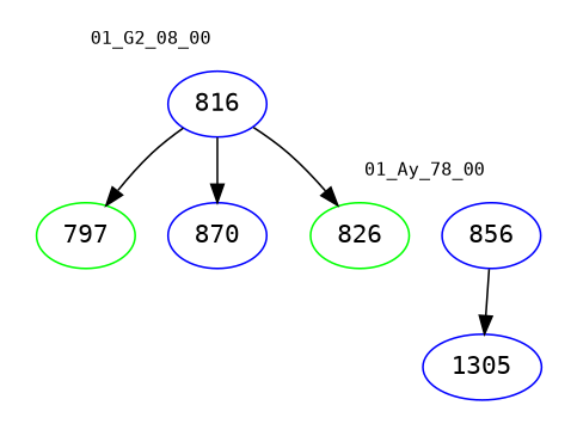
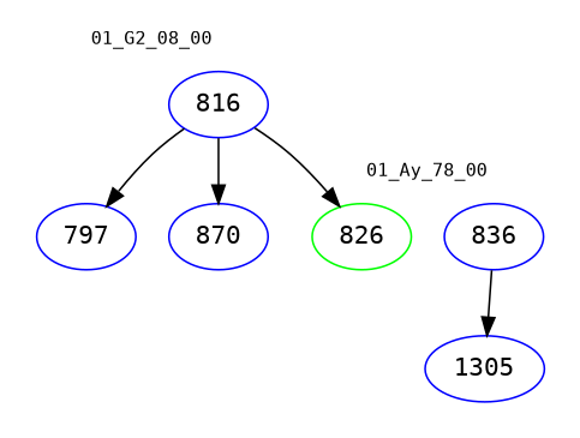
  digraph {
    fontname="DejaVu Sans Mono"
    node [color=blue fontname="DejaVu Sans Mono"]
    edge [color=black fontname="DejaVu Sans Mono"]
-   n1 [label=856]
+   n1 [label=836]
    n2 [color=green label=826]
    n3 [label=1305]
    n4 [label=816]
-   n5 [color=green label=797]
+   n5 [label=797]
    n6 [label=870]
    subgraph cluster_1 {
      color=white
      fontsize=10
      label="01_Ay_78_00"
      n1
      n2
      n3
    }
    subgraph cluster_2 {
      color=white
      fontsize=10
      label="01_G2_08_00"
      n4
      n5
      n6
    }
    n1 -> n3
    n4 -> n2
    n4 -> n5
    n4 -> n6
  }
